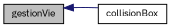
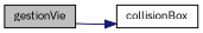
  digraph {
    rankdir=LR
    fontname="IBM Plex Sans"
    node [color=black fontname="IBM Plex Sans" fontsize=10 shape=record style=filled]
    n1 [fillcolor=grey75 fontcolor=black height=0.2 label=gestionVie width=0.4]
    n2 [fillcolor=white height=0.2 label=collisionBox width=0.4]
-   n2 -> n1 [color=midnightblue fontname="IBM Plex Sans" fontsize=10 labelfontname=Roboto labelfontsize=10 style=solid]
+   n1 -> n2 [color=midnightblue fontname="IBM Plex Sans" fontsize=10 labelfontname=Roboto labelfontsize=10 style=solid]
  }
